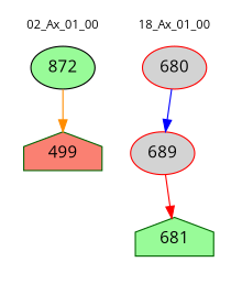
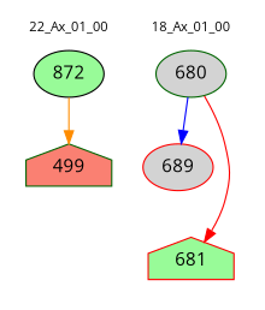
  digraph {
    fontname="Open Sans"
    node [color=darkgreen fillcolor=palegreen fontname="Open Sans" shape=ellipse style=filled]
    edge [fontname="Open Sans"]
    n1 [color=black label=872]
    n2 [fillcolor=salmon label=499 shape=house]
-   n3 [color=red fillcolor=lightgrey label=680]
+   n3 [fillcolor=lightgrey label=680]
    n4 [color=red fillcolor=lightgrey label=689]
-   n5 [label=681 shape=house]
+   n5 [color=red label=681 shape=house]
    subgraph cluster_1 {
      color=white
      fontsize=10
-     label="02_Ax_01_00"
+     label="22_Ax_01_00"
      n1
      n2
    }
    subgraph cluster_2 {
      color=white
      fontsize=10
      label="18_Ax_01_00"
      n3
      n4
      n5
    }
    n1 -> n2 [color=darkorange]
    n3 -> n4 [color=blue]
-   n4 -> n5 [color=red]
+   n3 -> n5 [color=red]
  }
